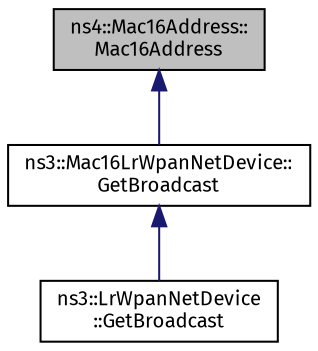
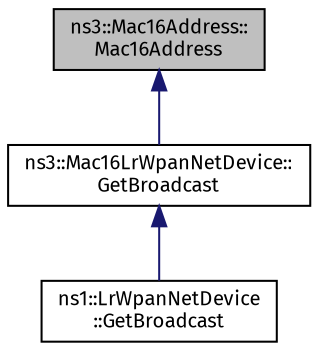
  digraph {
    fontname="Fira Sans"
    rankdir=TB
    node [color=black fillcolor=white fontname="Fira Sans" fontsize=10 shape=record style=filled]
    edge [color=midnightblue dir=back fontname="Fira Sans" fontsize=10 labelfontname=Helvetica labelfontsize=10 style=solid]
-   n1 [fillcolor=grey75 fontcolor=black height=0.2 label="ns4::Mac16Address::\lMac16Address" width=0.4]
+   n1 [fillcolor=grey75 fontcolor=black height=0.2 label="ns3::Mac16Address::\lMac16Address" width=0.4]
    n2 [height=0.2 label="ns3::Mac16LrWpanNetDevice::\lGetBroadcast" width=0.4]
-   n3 [height=0.2 label="ns3::LrWpanNetDevice\l::GetBroadcast" width=0.4]
+   n3 [height=0.2 label="ns1::LrWpanNetDevice\l::GetBroadcast" width=0.4]
    n1 -> n2
    n2 -> n3
  }
